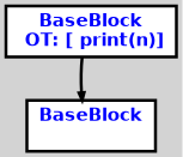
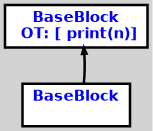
  digraph {
    bgcolor=lightgrey
    ordering=out
    ranksep=.4
    node [color=black fillcolor=white fixedsize=false fontcolor=blue fontname="Helvetica-bold" fontsize=12 shape=box style="filled, solid, bold"]
    n1 [height=.25 label="BaseBlock\n OT: [ print(n)]\n" width=.25]
    n2 [height=.25 label="BaseBlock\n " width=.25]
-   n1 -> n2 [arrowsize=.5 color=black style=bold]
+   n2 -> n1 [arrowsize=.5 color=black style=bold]
  }
